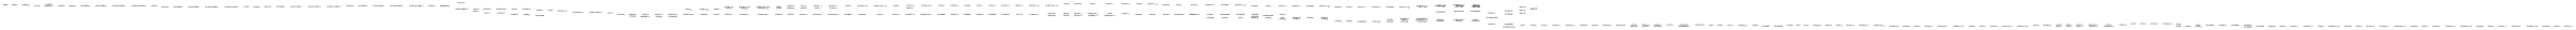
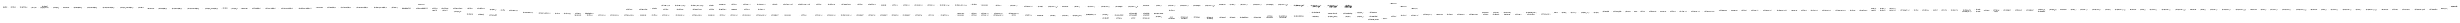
  digraph {
    rankdir=LR
    n1 [label="(<operator>.notEquals,(a5 & 0x980) != 0)"]
    n2 [label="(<operator>.or,a5 | 0x10000)"]
    n3 [label="(<operator>.assignment,v9 = a4)"]
    n4 [label="(log_query,log_query(a5 | 0x10000, a1, a2, 0))"]
    n5 [label="(<operator>.assignment,v11 = 0)"]
    n6 [label="(<operator>.and,a5 & 0x980)"]
    n7 [label="(<operator>.assignment,v9 = a4)"]
    n8 [label="(UNKNOWN,_DWORD *,_DWORD *)"]
    n9 [label="(<operator>.addition,dnsmasq_daemon + 252)"]
    n10 [label="(<operator>.assignment,v10 = *(_DWORD *)(dnsmasq_daemon + 252))"]
    n11 [label="(<operator>.lessThan,v10 < a4)"]
    n12 [label="(UNKNOWN,_DWORD *,_DWORD *)"]
    n13 [label="(<operator>.logicalNot,!v10)"]
    n14 [label="(<operator>.indirection,*(_DWORD *)(dnsmasq_daemon + 252))"]
    n15 [label="(<operator>.cast,(_DWORD *)(dnsmasq_daemon + 252))"]
    n16 [label="(<operator>.addition,dnsmasq_daemon + 252)"]
    n17 [label="(<operator>.assignment,v9 = a4)"]
    n18 [label="(UNKNOWN,_DWORD *,_DWORD *)"]
    n19 [label="(<operator>.assignment,v9 = *(_DWORD *)(dnsmasq_daemon + 252))"]
    n20 [label="(<operator>.indirection,*(_DWORD *)(dnsmasq_daemon + 252))"]
    n21 [label="(<operator>.cast,(_DWORD *)(dnsmasq_daemon + 252))"]
    n22 [label="(<operator>.addition,dnsmasq_daemon + 248)"]
    n23 [label="(<operator>.greaterThan,*(_DWORD *)(dnsmasq_daemon + 248) > v9)"]
    n24 [label="(UNKNOWN,_DWORD *,_DWORD *)"]
    n25 [label="(<operator>.addition,dnsmasq_daemon + 248)"]
    n26 [label="(RETURN,return v11;,return v11;)"]
    n27 [label="(cache_scan_free,cache_scan_free(a1, a2, a3, a5))"]
    n28 [label="(<operator>.indirection,*(_DWORD *)(dnsmasq_daemon + 248))"]
    n29 [label="(<operator>.cast,(_DWORD *)(dnsmasq_daemon + 248))"]
    n30 [label="(<operator>.assignment,v9 = *(_DWORD *)(dnsmasq_daemon + 248))"]
    n31 [label="(<operator>.indirection,*(_DWORD *)(dnsmasq_daemon + 248))"]
    n32 [label="(<operator>.cast,(_DWORD *)(dnsmasq_daemon + 248))"]
    n33 [label="(METHOD_RETURN,int __fastcall)"]
    n34 [label="(<operator>.assignment,v12 = cache_scan_free(a1, a2, a3, a5))"]
    n35 [label="(<operator>.and,a5 & 0x180)"]
    n36 [label="(UNKNOWN,char *,char *)"]
    n37 [label="(<operator>.equals,(a5 & 0x180) == 0)"]
    n38 [label="(<operator>.cast,(char *)a1)"]
    n39 [label="(<operator>.assignment,v13 = (a5 & 0x180) == 0)"]
    n40 [label="(<operator>.and,a5 & 0x180)"]
    n41 [label="(<operator>.notEquals,(a5 & 0x180) != 0)"]
    n42 [label="(<operator>.assignment,v11 = v12)"]
    n43 [label="(<operator>.logicalNot,!v13)"]
    n44 [label="(<operator>.and,a5 & 8)"]
    n45 [label="(<operator>.and,a5 & 0x80)"]
    n46 [label="(<operator>.assignment,v11 = 0)"]
    n47 [label="(<operator>.cast,(unsigned __int16 *)(v16 + 36))"]
    n48 [label="(<operator>.assignment,v13 = (a5 & 8) == 0)"]
    n49 [label="(<operator>.equals,(a5 & 8) == 0)"]
    n50 [label="(<operator>.equals,(a5 & 0x80) == 0)"]
    n51 [label="(<operator>.assignment,insert_error = 1)"]
    n52 [label="(<operator>.assignment,v14 = (a5 & 0x80) == 0)"]
    n53 [label="(<operator>.and,a5 & 0x80)"]
    n54 [label="(<operator>.notEquals,(a5 & 0x80) != 0)"]
    n55 [label="(UNKNOWN,_BYTE *,_BYTE *)"]
    n56 [label="(<operator>.addition,v11 + 36)"]
    n57 [label="(<operator>.logicalNot,!v14)"]
    n58 [label="(<operator>.logicalAnd,!v14 && *(_DWORD *)(v11 + 12) == *a2)"]
    n59 [label="(UNKNOWN,_DWORD *,_DWORD *)"]
    n60 [label="(<operator>.assignment,v14 = (*(_BYTE *)(v11 + 36) & 0x80) == 0)"]
    n61 [label="(<operator>.equals,(*(_BYTE *)(v11 + 36) & 0x80) == 0)"]
    n62 [label="(<operator>.and,*(_BYTE *)(v11 + 36) & 0x80)"]
    n63 [label="(<operator>.cast,(_BYTE *)(v11 + 36))"]
    n64 [label="(RETURN,return v11;,return v11;)"]
    n65 [label="(<operator>.and,a5 & 0x100)"]
    n66 [label="(<operator>.equals,(a5 & 0x100) == 0)"]
    n67 [label="(<operator>.addition,v11 + 12)"]
    n68 [label="(<operator>.equals,*(_DWORD *)(v11 + 12) == *a2)"]
    n69 [label="(<operator>.indirection,*(_DWORD *)(v11 + 12))"]
    n70 [label="(<operator>.indirection,*a2)"]
    n71 [label="(<operator>.cast,(_DWORD *)(v11 + 12))"]
    n72 [label="(<operator>.assignment,v15 = (a5 & 0x100) == 0)"]
    n73 [label="(<operator>.and,a5 & 0x100)"]
    n74 [label="(<operator>.notEquals,(a5 & 0x100) != 0)"]
    n75 [label="(UNKNOWN,_BYTE *,_BYTE *)"]
    n76 [label="(<operator>.logicalNot,!v15)"]
    n77 [label="(<operator>.addition,v11 + 37)"]
    n78 [label="(<operator>.logicalAnd,!v15\n        && *(_DWORD *)(v11 + 12) == *a2\n        && *(_DWORD *)(v11 + 16) == a2[1]\n        && *(_DWORD *)(v11 + 20) == a2[2]\n        && *(_DWORD *)(v11 + 24) == a2[3])"]
    n79 [label="(UNKNOWN,_DWORD *,_DWORD *)"]
    n80 [label="(<operator>.assignment,v15 = (*(_BYTE *)(v11 + 37) & 1) == 0)"]
    n81 [label="(<operator>.equals,(*(_BYTE *)(v11 + 37) & 1) == 0)"]
    n82 [label="(<operator>.and,*(_BYTE *)(v11 + 37) & 1)"]
    n83 [label="(<operator>.indirection,*(_BYTE *)(v11 + 37))"]
    n84 [label="(<operator>.cast,(_BYTE *)(v11 + 37))"]
    n85 [label="(RETURN,return v11;,return v11;)"]
    n86 [label="(<operator>.addition,v11 + 12)"]
    n87 [label="(<operator>.logicalAnd,*(_DWORD *)(v11 + 12) == *a2\n        && *(_DWORD *)(v11 + 16) == a2[1]\n        && *(_DWORD *)(v11 + 20) == a2[2]\n        && *(_DWORD *)(v11 + 24) == a2[3])"]
    n88 [label="(<operator>.equals,*(_DWORD *)(v11 + 12) == *a2)"]
    n89 [label="(UNKNOWN,_DWORD *,_DWORD *)"]
    n90 [label="(<operator>.addition,v11 + 16)"]
    n91 [label="(<operator>.indirection,*(_DWORD *)(v11 + 12))"]
    n92 [label="(<operator>.indirection,*a2)"]
    n93 [label="(<operator>.cast,(_DWORD *)(v11 + 12))"]
    n94 [label="(<operator>.logicalAnd,*(_DWORD *)(v11 + 16) == a2[1]\n        && *(_DWORD *)(v11 + 20) == a2[2]\n        && *(_DWORD *)(v11 + 24) == a2[3])"]
    n95 [label="(<operator>.equals,*(_DWORD *)(v11 + 16) == a2[1])"]
    n96 [label="(UNKNOWN,_DWORD *,_DWORD *)"]
    n97 [label="(<operator>.addition,v11 + 20)"]
    n98 [label="(<operator>.indirection,*(_DWORD *)(v11 + 16))"]
    n99 [label="(<operator>.indirectIndexAccess,a2[1])"]
    n100 [label="(<operator>.cast,(_DWORD *)(v11 + 16))"]
    n101 [label="(<operator>.logicalAnd,*(_DWORD *)(v11 + 20) == a2[2]\n        && *(_DWORD *)(v11 + 24) == a2[3])"]
    n102 [label="(<operator>.equals,*(_DWORD *)(v11 + 20) == a2[2])"]
    n103 [label="(UNKNOWN,_DWORD *,_DWORD *)"]
    n104 [label="(<operator>.addition,v11 + 24)"]
    n105 [label="(<operator>.indirection,*(_DWORD *)(v11 + 20))"]
    n106 [label="(<operator>.indirectIndexAccess,a2[2])"]
    n107 [label="(<operator>.cast,(_DWORD *)(v11 + 20))"]
    n108 [label="(<operator>.equals,*(_DWORD *)(v11 + 24) == a2[3])"]
    n109 [label="(<operator>.indirection,*(_DWORD *)(v11 + 24))"]
    n110 [label="(<operator>.indirectIndexAccess,a2[3])"]
    n111 [label="(<operator>.cast,(_DWORD *)(v11 + 24))"]
    n112 [label="(<operator>.assignment,s = (char *)a1)"]
    n113 [label="(<operator>.assignment,v40 = a3)"]
    n114 [label="(<operator>.assignment,v38 = a2)"]
    n115 [label="(<operator>.assignment,v16 = cache_tail)"]
    n116 [label="(<operator>.logicalNot,!cache_tail)"]
    n117 [label="(<operator>.assignment,v17 = 0)"]
    n118 [label="(<operator>.and,a5 & 4)"]
    n119 [label="(RETURN,return v11;,return v11;)"]
    n120 [label="(<operator>.assignment,v18 = a5 & 4)"]
    n121 [label="(UNKNOWN,unsigned __int16 *,unsigned __int16 *)"]
    n122 [label="(<operator>.assignment,v24 = 0)"]
    n123 [label="(<operator>.addition,v16 + 36)"]
    n124 [label="(strlen,strlen(s))"]
    n125 [label="(<operator>.assignment,v26 = v38)"]
    n126 [label="(<operator>.assignment,v19 = *(unsigned __int16 *)(v16 + 36))"]
    n127 [label="(<operator>.and,v19 & 0xC)"]
    n128 [label="(<operator>.equals,(v19 & 0xC) == 0)"]
    n129 [label="(<operator>.indirection,*(unsigned __int16 *)(v16 + 36))"]
    n130 [label="(<operator>.logicalNot,!cache_insert_warned)"]
    n131 [label="(UNKNOWN,_DWORD *,_DWORD *)"]
    n132 [label="(<operator>.assignment,v17 = 0)"]
    n133 [label="(my_syslog,my_syslog(3, \"Internal error in cache.\"))"]
    n134 [label="(<operator>.addition,v16 + 16)"]
    n135 [label="(cache_scan_free,cache_scan_free(0, 0, v40, 0))"]
    n136 [label="(<operator>.assignment,cache_insert_warned = 1)"]
    n137 [label="(<operator>.assignment,v20 = *(_DWORD *)(v16 + 16))"]
    n138 [label="(UNKNOWN,_DWORD *,_DWORD *)"]
    n139 [label="(<operator>.addition,v16 + 20)"]
    n140 [label="(<operator>.indirection,*(_DWORD *)(v16 + 16))"]
    n141 [label="(<operator>.cast,(_DWORD *)(v16 + 16))"]
    n142 [label="(<operator>.assignment,v21 = *(_DWORD *)(v16 + 20))"]
    n143 [label="(UNKNOWN,_DWORD *,_DWORD *)"]
    n144 [label="(<operator>.addition,v16 + 24)"]
    n145 [label="(<operator>.indirection,*(_DWORD *)(v16 + 20))"]
    n146 [label="(<operator>.cast,(_DWORD *)(v16 + 20))"]
    n147 [label="(<operator>.assignment,v22 = *(_DWORD *)(v16 + 24))"]
    n148 [label="(<operator>.indirectIndexAccess,v41[0])"]
    n149 [label="(UNKNOWN,_DWORD *,_DWORD *)"]
    n150 [label="(<operator>.indirection,*(_DWORD *)(v16 + 24))"]
    n151 [label="(<operator>.cast,(_DWORD *)(v16 + 24))"]
    n152 [label="(<operator>.assignment,v41[0] = *(_DWORD *)(v16 + 12))"]
    n153 [label="(<operator>.indirectIndexAccess,v41[1])"]
    n154 [label="(<operator>.assignment,v41[1] = v20)"]
    n155 [label="(<operator>.addition,v16 + 12)"]
    n156 [label="(<operator>.indirection,*(_DWORD *)(v16 + 12))"]
    n157 [label="(<operator>.cast,(_DWORD *)(v16 + 12))"]
    n158 [label="(<operator>.indirectIndexAccess,v41[2])"]
    n159 [label="(<operator>.assignment,v41[2] = v21)"]
    n160 [label="(<operator>.indirectIndexAccess,v41[3])"]
    n161 [label="(<operator>.assignment,v41[3] = v22)"]
    n162 [label="(<operator>.and,v19 & 0x200)"]
    n163 [label="(<operator>.notEquals,(v19 & 0x200) != 0)"]
    n164 [label="(UNKNOWN,_DWORD **,_DWORD **)"]
    n165 [label="(UNKNOWN,_DWORD *,_DWORD *)"]
    n166 [label="(<operator>.addition,v16 + 40)"]
    n167 [label="(<operator>.addition,v16 + 40)"]
    n168 [label="(<operator>.assignment,v23 = *(_DWORD **)(v16 + 40))"]
    n169 [label="(cache_scan_free,cache_scan_free(v23, v41, v40, v19))"]
    n170 [label="(<operator>.assignment,v17 = 1)"]
    n171 [label="(<operator>.indirection,*(_DWORD **)(v16 + 40))"]
    n172 [label="(<operator>.cast,(_DWORD **)(v16 + 40))"]
    n173 [label="(<operator>.assignment,v23 = (_DWORD *)(v16 + 40))"]
    n174 [label="(<operator>.and,v19 & 2)"]
    n175 [label="(<operator>.notEquals,(v19 & 2) != 0)"]
    n176 [label="(<operator>.cast,(_DWORD *)(v16 + 40))"]
    n177 [label="(UNKNOWN,_DWORD *,_DWORD *)"]
    n178 [label="(<operator>.indirection,*v23)"]
    n179 [label="(<operator>.assignment,v23 = (_DWORD *)*v23)"]
    n180 [label="(<operator>.cast,(_DWORD *)*v23)"]
    n181 [label="(<operator>.preIncrement,++cache_live_freed)"]
    n182 [label="(<operator>.assignment,v16 = cache_tail)"]
    n183 [label="(<operator>.logicalNot,!cache_tail)"]
-   n184 [label="(<operator>.assignment,v18 = 1)"]
    n185 [label="(<operator>.assignment,v16 = cache_tail)"]
    n186 [label="(<operator>.logicalNot,!cache_tail)"]
    n187 [label="(<operator>.assignment,v25 = strlen(s))"]
    n188 [label="(<operator>.assignment,v27 = v40)"]
    n189 [label="(<operator>.assignment,v26 = v38)"]
    n190 [label="(<operator>.assignment,v27 = v40)"]
    n191 [label="(<operator>.assignment,v28 = a5)"]
    n192 [label="(<operator>.assignment,v24 = 0)"]
    n193 [label="(<operator>.greaterEqualsThan,v25 >= 0x32)"]
    n194 [label="(<operator>.assignment,v24 = big_free)"]
    n195 [label="(UNKNOWN,int **,int **)"]
    n196 [label="(UNKNOWN,_DWORD *,_DWORD *)"]
    n197 [label="(<operator>.and,a5 & 0x5000)"]
    n198 [label="(<operator>.addition,v16 + 4)"]
    n199 [label="(<operator>.cast,(_DWORD *)big_free)"]
    n200 [label="(<operator>.or,bignames_left | a5 & 0x5000)"]
    n201 [label="(<operator>.assignment,big_free = *(_DWORD *)big_free)"]
-   n202 [label="(<operator>.indirection,*(_DWORD *)big_free)"]
    n203 [label="(<operator>.logicalNot,!(bignames_left | a5 & 0x5000))"]
    n204 [label="(whine_malloc,whine_malloc(1028))"]
    n205 [label="(<operator>.assignment,v37 = whine_malloc(1028))"]
    n206 [label="(<operator>.logicalNot,!v37)"]
    n207 [label="(<operator>.assignment,v24 = v37)"]
    n208 [label="(<operator>.preDecrement,--bignames_left)"]
    n209 [label="(<operator>.assignment,v28 = a5)"]
    n210 [label="(<operator>.assignment,v30 = *(int **)(v16 + 4))"]
    n211 [label="(UNKNOWN,_DWORD *,_DWORD *)"]
    n212 [label="(<operator>.cast,(_DWORD *)v16)"]
    n213 [label="(<operator>.indirection,*(int **)(v16 + 4))"]
    n214 [label="(<operator>.cast,(int **)(v16 + 4))"]
    n215 [label="(<operator>.assignment,v31 = *(_DWORD *)v16)"]
    n216 [label="(<operator>.indirection,*v30)"]
    n217 [label="(UNKNOWN,_DWORD *,_DWORD *)"]
    n218 [label="(<operator>.assignment,*v30 = v31)"]
    n219 [label="(<operator>.cast,(_DWORD *)v16)"]
    n220 [label="(<operator>.indirection,*(_DWORD *)v16)"]
    n221 [label="(UNKNOWN,_DWORD *,_DWORD *)"]
    n222 [label="(<operator>.cast,(_DWORD *)v16)"]
    n223 [label="(<operator>.assignment,v31 = *(_DWORD *)v16)"]
    n224 [label="(UNKNOWN,int *,int *)"]
    n225 [label="(<operator>.addition,v31 + 4)"]
    n226 [label="(<operator>.indirection,*(_DWORD *)v16)"]
    n227 [label="(<operator>.assignment,cache_head = *(_DWORD *)v16)"]
    n228 [label="(<operator>.indirection,*(_DWORD *)v16)"]
    n229 [label="(<operator>.assignment,v32 = (int *)(v31 + 4))"]
    n230 [label="(<operator>.logicalNot,!v31)"]
    n231 [label="(<operator>.addressOf,&cache_tail)"]
    n232 [label="(<operator>.indirection,*v32)"]
    n233 [label="(<operator>.cast,(int *)(v31 + 4))"]
    n234 [label="(<operator>.assignment,v32 = &cache_tail)"]
    n235 [label="(UNKNOWN,int,int)"]
    n236 [label="(<operator>.assignment,*v32 = (int)v30)"]
    n237 [label="(UNKNOWN,_WORD *,_WORD *)"]
    n238 [label="(<operator>.addition,v16 + 36)"]
    n239 [label="(<operator>.cast,(int)v30)"]
    n240 [label="(<operator>.assignment,*(_WORD *)(v16 + 36) = v28)"]
    n241 [label="(<operators>.assignmentOr,v28 |= 0x200u)"]
    n242 [label="(<operator>.and,v28 & 0x200)"]
    n243 [label="(UNKNOWN,_DWORD *,_DWORD *)"]
    n244 [label="(<operator>.notEquals,(v28 & 0x200) != 0)"]
    n245 [label="(<operator>.indirection,*(_WORD *)(v16 + 36))"]
    n246 [label="(<operator>.cast,(_WORD *)(v16 + 36))"]
    n247 [label="(<operator>.addition,v16 + 40)"]
    n248 [label="(<operator>.assignment,*(_DWORD *)(v16 + 40) = v24)"]
    n249 [label="(UNKNOWN,_WORD *,_WORD *)"]
    n250 [label="(<operator>.addition,v16 + 36)"]
    n251 [label="(<operator>.indirection,*(_DWORD *)(v16 + 40))"]
    n252 [label="(<operator>.cast,(_DWORD *)(v16 + 40))"]
    n253 [label="(<operator>.assignment,*(_WORD *)(v16 + 36) = v28)"]
    n254 [label="(<operator>.indirection,*(_WORD *)(v16 + 36))"]
    n255 [label="(<operator>.cast,(_WORD *)(v16 + 36))"]
    n256 [label="(UNKNOWN,char **,char **)"]
    n257 [label="(UNKNOWN,char *,char *)"]
    n258 [label="(<operator>.addition,v16 + 40)"]
    n259 [label="(<operator>.addition,v16 + 40)"]
    n260 [label="(<operator>.assignment,v33 = *(char **)(v16 + 40))"]
    n261 [label="(<operator>.logicalNot,!s)"]
    n262 [label="(<operator>.indirection,*v33)"]
    n263 [label="(strcpy,strcpy(v33, s))"]
-   n264 [label="(<operator>.indirection,*(char **)(v16 + 40))"]
    n265 [label="(<operator>.cast,(char **)(v16 + 40))"]
    n266 [label="(<operator>.assignment,*v33 = 0)"]
    n267 [label="(<operator>.indirectIndexAccess,v26[1])"]
    n268 [label="(UNKNOWN,_DWORD *,_DWORD *)"]
    n269 [label="(<operator>.assignment,v34 = v26[1])"]
    n270 [label="(<operator>.addition,v16 + 28)"]
    n271 [label="(<operator>.assignment,v33 = (char *)(v16 + 40))"]
    n272 [label="(<operator>.and,v28 & 2)"]
    n273 [label="(<operator>.notEquals,(v28 & 2) != 0)"]
    n274 [label="(<operator>.cast,(char *)(v16 + 40))"]
    n275 [label="(UNKNOWN,char **,char **)"]
    n276 [label="(<operator>.logicalNot,!s)"]
    n277 [label="(<operator>.cast,(char **)v33)"]
    n278 [label="(<operator>.assignment,v33 = *(char **)v33)"]
    n279 [label="(<operator>.indirection,*(char **)v33)"]
    n280 [label="(<operator>.indirectIndexAccess,v26[2])"]
    n281 [label="(<operator>.assignment,v35 = v26[2])"]
    n282 [label="(<operator>.assignment,v36 = v26[3])"]
    n283 [label="(<operator>.indirectIndexAccess,v26[3])"]
    n284 [label="(UNKNOWN,_DWORD *,_DWORD *)"]
    n285 [label="(<operator>.addition,v16 + 12)"]
    n286 [label="(<operator>.assignment,*(_DWORD *)(v16 + 12) = *v26)"]
    n287 [label="(UNKNOWN,_DWORD *,_DWORD *)"]
    n288 [label="(<operator>.addition,v16 + 16)"]
    n289 [label="(<operator>.indirection,*(_DWORD *)(v16 + 12))"]
    n290 [label="(<operator>.indirection,*v26)"]
    n291 [label="(<operator>.cast,(_DWORD *)(v16 + 12))"]
    n292 [label="(<operator>.assignment,*(_DWORD *)(v16 + 16) = v34)"]
    n293 [label="(UNKNOWN,_DWORD *,_DWORD *)"]
    n294 [label="(<operator>.addition,v16 + 20)"]
    n295 [label="(<operator>.indirection,*(_DWORD *)(v16 + 16))"]
    n296 [label="(<operator>.cast,(_DWORD *)(v16 + 16))"]
    n297 [label="(<operator>.assignment,*(_DWORD *)(v16 + 20) = v35)"]
    n298 [label="(UNKNOWN,_DWORD *,_DWORD *)"]
    n299 [label="(<operator>.addition,v16 + 24)"]
    n300 [label="(<operator>.indirection,*(_DWORD *)(v16 + 20))"]
    n301 [label="(<operator>.cast,(_DWORD *)(v16 + 20))"]
    n302 [label="(<operator>.assignment,*(_DWORD *)(v16 + 24) = v36)"]
    n303 [label="(<operator>.indirection,*(_DWORD *)(v16 + 24))"]
    n304 [label="(<operator>.cast,(_DWORD *)(v16 + 24))"]
    n305 [label="(<operator>.assignment,*(_DWORD *)(v16 + 28) = v9 + v27)"]
    n306 [label="(UNKNOWN,_DWORD *,_DWORD *)"]
    n307 [label="(<operator>.cast,(_DWORD *)v16)"]
+   n308 [label="(<operator>.indirection,*(_DWORD *)(v16 + 28))"]
    n309 [label="(<operator>.addition,v9 + v27)"]
    n310 [label="(<operator>.cast,(_DWORD *)(v16 + 28))"]
    n311 [label="(<operator>.assignment,*(_DWORD *)v16 = new_chain)"]
    n312 [label="(<operator>.assignment,new_chain = v16)"]
    n313 [label="(RETURN,return v16;,return v16;)"]
    n314 [label="(<operator>.indirection,*(_DWORD *)v16)"]
    n315 [label="(METHOD,cache_insert)"]
    n1 -> n2
    n1 -> n3
    n2 -> n4
    n3 -> n5
    n4 -> n7
    n5 -> n26
    n5 -> n27
    n6 -> n1
    n7 -> n8
    n8 -> n9
    n9 -> n15
    n10 -> n11
    n11 -> n12
    n11 -> n13
    n12 -> n16
    n13 -> n17
    n13 -> n18
    n14 -> n10
    n15 -> n14
    n16 -> n21
    n17 -> n18
    n18 -> n22
    n19 -> n13
    n20 -> n19
    n21 -> n20
    n22 -> n29
    n23 -> n5
    n23 -> n24
    n24 -> n25
    n25 -> n32
    n26 -> n33
    n27 -> n34
    n28 -> n23
    n29 -> n28
    n30 -> n5
    n31 -> n30
    n32 -> n31
    n34 -> n35
    n34 -> n36
    n35 -> n37
    n36 -> n38
    n37 -> n39
    n38 -> n112
    n39 -> n40
    n40 -> n41
    n41 -> n42
    n41 -> n43
    n42 -> n44
    n43 -> n45
    n43 -> n46
    n44 -> n47
    n45 -> n50
    n46 -> n51
    n47 -> n129
    n48 -> n43
    n49 -> n48
    n50 -> n52
    n51 -> n119
    n52 -> n53
    n53 -> n54
    n54 -> n55
    n55 -> n56
    n56 -> n63
    n57 -> n54
    n57 -> n58
    n57 -> n59
    n58 -> n64
    n58 -> n65
    n59 -> n67
    n60 -> n57
    n61 -> n60
    n62 -> n61
    n64 -> n33
    n65 -> n66
    n66 -> n72
    n67 -> n71
    n68 -> n58
    n69 -> n70
    n70 -> n68
    n71 -> n69
    n72 -> n73
    n73 -> n74
    n74 -> n75
    n74 -> n76
    n75 -> n77
    n76 -> n78
    n76 -> n79
    n77 -> n84
    n78 -> n46
    n78 -> n85
    n79 -> n86
    n80 -> n76
    n81 -> n80
    n82 -> n81
    n83 -> n82
    n84 -> n83
    n85 -> n33
    n86 -> n93
    n87 -> n78
    n88 -> n87
    n88 -> n89
    n89 -> n90
    n90 -> n100
    n91 -> n92
    n92 -> n88
    n93 -> n91
    n94 -> n87
    n95 -> n94
    n95 -> n96
    n96 -> n97
    n97 -> n107
    n98 -> n99
    n99 -> n95
    n100 -> n98
    n101 -> n94
    n102 -> n101
    n102 -> n103
    n103 -> n104
    n104 -> n111
    n105 -> n106
    n106 -> n102
    n107 -> n105
    n108 -> n101
    n109 -> n110
    n110 -> n108
    n111 -> n109
    n112 -> n113
    n113 -> n114
    n114 -> n115
    n115 -> n116
    n116 -> n46
    n116 -> n117
    n117 -> n118
    n118 -> n120
    n119 -> n33
    n120 -> n121
    n120 -> n122
    n121 -> n123
    n122 -> n124
    n122 -> n125
    n123 -> n47
    n124 -> n187
    n125 -> n188
    n126 -> n127
    n127 -> n128
    n128 -> n122
    n128 -> n130
    n128 -> n131
    n128 -> n132
    n129 -> n126
    n130 -> n46
    n130 -> n133
    n131 -> n134
    n132 -> n135
    n133 -> n136
    n134 -> n141
-   n135 -> n184
    n136 -> n46
    n137 -> n138
    n138 -> n139
    n139 -> n146
    n140 -> n137
    n141 -> n140
    n142 -> n143
    n143 -> n144
    n144 -> n151
    n145 -> n142
    n146 -> n145
    n147 -> n148
    n148 -> n149
    n149 -> n155
    n150 -> n147
    n151 -> n150
    n152 -> n153
    n153 -> n154
    n154 -> n158
    n155 -> n157
    n156 -> n152
    n157 -> n156
    n158 -> n159
    n159 -> n160
    n160 -> n161
    n161 -> n162
    n162 -> n163
    n163 -> n164
    n163 -> n165
    n164 -> n166
    n165 -> n167
    n166 -> n172
    n167 -> n176
    n168 -> n169
    n169 -> n170
    n170 -> n181
    n171 -> n168
    n172 -> n171
    n173 -> n174
    n174 -> n175
    n175 -> n169
    n175 -> n177
    n176 -> n173
    n177 -> n178
    n178 -> n180
    n179 -> n169
    n180 -> n179
    n181 -> n182
    n182 -> n183
    n183 -> n46
    n183 -> n121
    n183 -> n122
-   n184 -> n185
    n185 -> n186
    n186 -> n46
    n186 -> n121
    n186 -> n122
    n187 -> n189
    n188 -> n209
    n189 -> n190
    n190 -> n191
    n191 -> n192
    n192 -> n193
    n193 -> n194
    n193 -> n195
    n194 -> n196
    n194 -> n197
    n195 -> n198
    n196 -> n199
    n197 -> n200
    n198 -> n214
-   n199 -> n202
    n200 -> n203
    n201 -> n195
-   n202 -> n201
    n203 -> n46
    n203 -> n204
    n204 -> n205
    n205 -> n206
    n206 -> n46
    n206 -> n207
    n207 -> n195
    n207 -> n208
    n208 -> n195
    n209 -> n195
    n210 -> n211
    n211 -> n212
    n212 -> n220
    n213 -> n210
    n214 -> n213
    n215 -> n216
    n215 -> n217
    n216 -> n218
    n217 -> n219
    n218 -> n221
    n219 -> n228
    n220 -> n215
    n221 -> n222
    n222 -> n226
    n223 -> n224
    n224 -> n225
    n225 -> n233
    n226 -> n223
    n227 -> n224
    n228 -> n227
    n229 -> n230
    n230 -> n231
    n230 -> n232
    n231 -> n234
    n232 -> n235
    n233 -> n229
    n234 -> n232
    n235 -> n239
    n236 -> n237
    n237 -> n238
    n238 -> n246
    n239 -> n236
    n240 -> n241
    n240 -> n242
    n241 -> n243
    n242 -> n244
    n243 -> n247
    n244 -> n256
    n244 -> n257
    n245 -> n240
    n246 -> n245
    n247 -> n252
    n248 -> n249
    n249 -> n250
    n250 -> n255
    n251 -> n248
    n252 -> n251
    n253 -> n242
    n254 -> n253
    n255 -> n254
    n256 -> n258
    n257 -> n259
    n258 -> n265
    n259 -> n274
    n260 -> n261
    n261 -> n262
    n261 -> n263
    n262 -> n266
    n263 -> n267
    n263 -> n268
-   n264 -> n260
-   n265 -> n264
    n266 -> n267
    n266 -> n268
    n267 -> n269
    n268 -> n270
    n269 -> n280
    n270 -> n310
    n271 -> n272
    n272 -> n273
    n273 -> n275
    n273 -> n276
    n274 -> n271
    n275 -> n277
    n276 -> n262
    n276 -> n263
    n277 -> n279
    n278 -> n276
    n279 -> n278
    n280 -> n281
    n281 -> n282
    n282 -> n284
    n283 -> n282
    n284 -> n285
    n285 -> n291
    n286 -> n287
    n287 -> n288
    n288 -> n296
    n289 -> n290
    n290 -> n286
    n291 -> n289
    n292 -> n293
    n293 -> n294
    n294 -> n301
    n295 -> n292
    n296 -> n295
    n297 -> n298
    n298 -> n299
    n299 -> n304
    n300 -> n297
    n301 -> n300
    n302 -> n268
    n303 -> n302
    n304 -> n303
    n305 -> n306
    n306 -> n307
    n307 -> n314
+   n308 -> n309
    n309 -> n305
+   n310 -> n308
    n311 -> n312
    n312 -> n313
    n313 -> n33
    n314 -> n311
    n315 -> n6
  }
